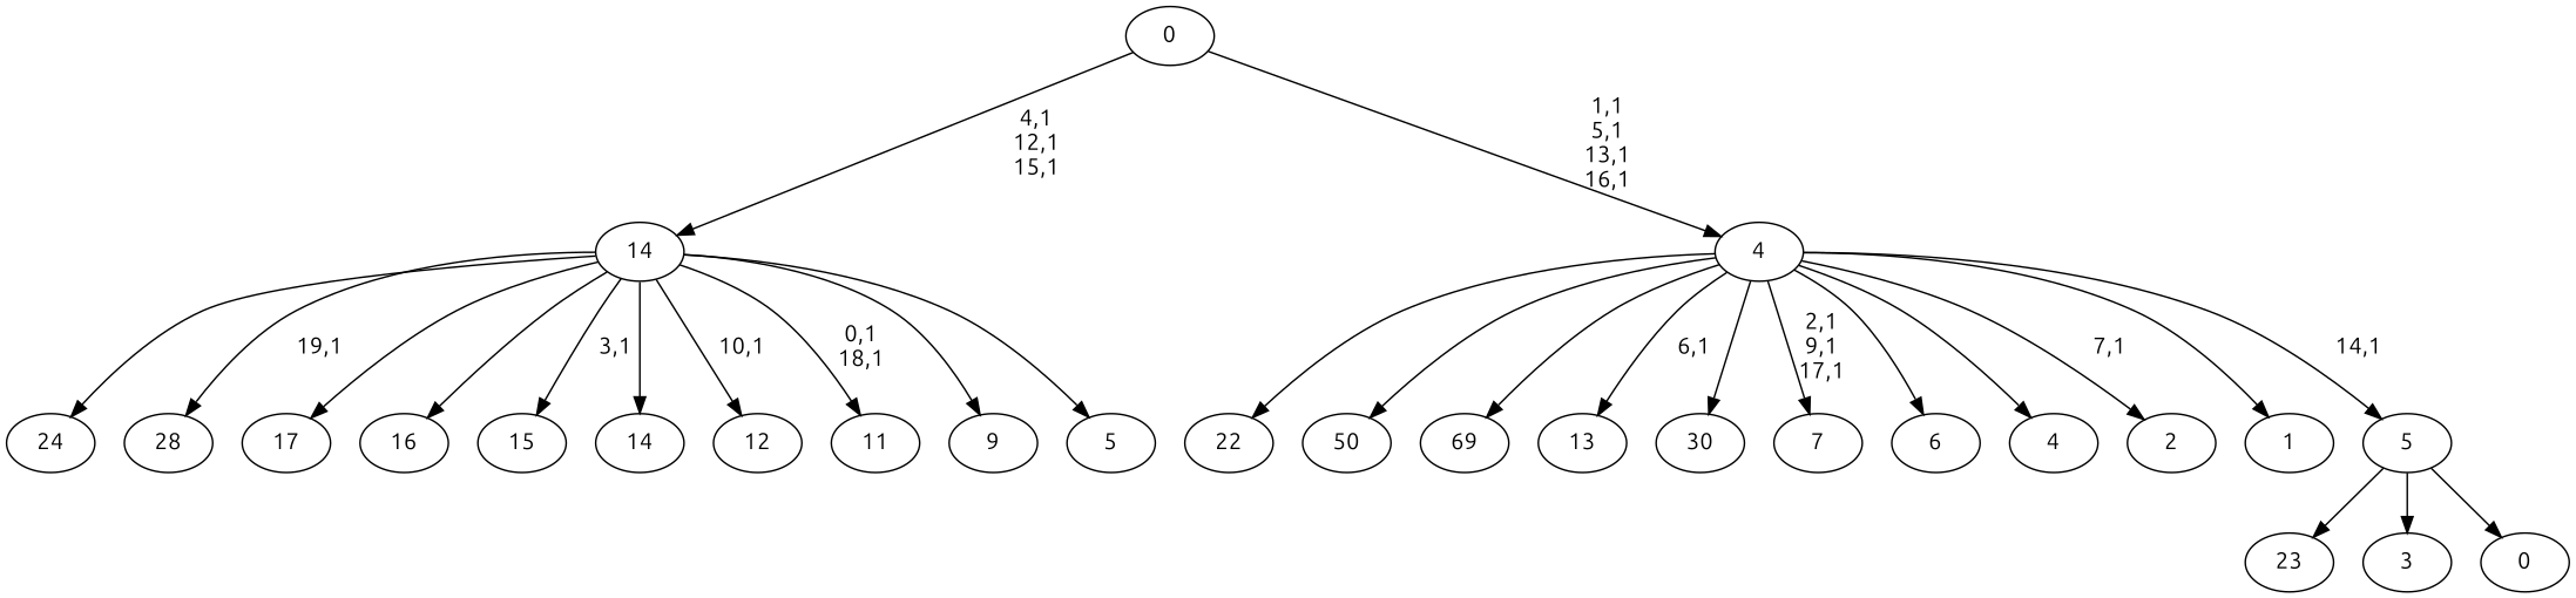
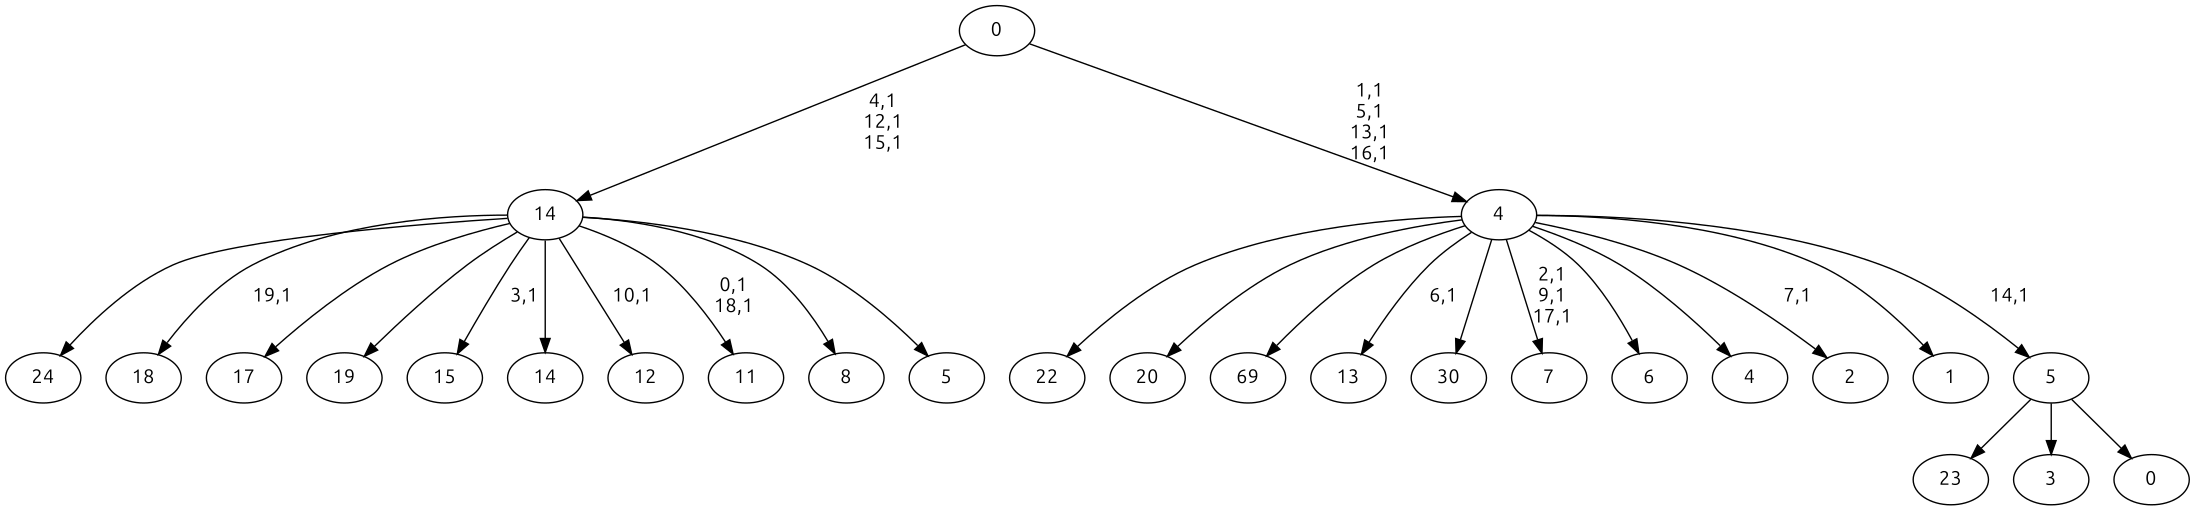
  digraph {
    fontname=Ubuntu
    node [fontname=Ubuntu]
    edge [fontname=Ubuntu]
    n1 [label=24]
    n2 [label=23]
    n3 [label=22]
-   n4 [label=50]
+   n4 [label=20]
    n5 [label=69]
-   n6 [label=28]
+   n6 [label=18]
    n7 [label=17]
-   n8 [label=16]
+   n8 [label=19]
    n9 [label=15]
    n10 [label=14]
    n11 [label=13]
    n12 [label=12]
    n13 [label=11]
    n14 [label=30]
-   n15 [label=9]
+   n15 [label=8]
    n16 [label=7]
    n17 [label=6]
    n18 [label=5]
    14
    n20 [label=4]
    n21 [label=3]
    n22 [label=2]
    n23 [label=1]
    n24 [label=0]
    5
    4
    0
    14 -> n1
    14 -> n6 [label="19,1"]
    14 -> n7
    14 -> n8
    14 -> n9 [label="3,1"]
    14 -> n10
    14 -> n12 [label="10,1"]
    14 -> n13 [label="0,1\n18,1"]
    14 -> n15
    14 -> n18
    5 -> n2
    5 -> n21
    5 -> n24
    4 -> n3
    4 -> n4
    4 -> n5
    4 -> n11 [label="6,1"]
    4 -> n14
    4 -> n16 [label="2,1\n9,1\n17,1"]
    4 -> n17
    4 -> n20
    4 -> n22 [label="7,1"]
    4 -> n23
    4 -> 5 [label="14,1"]
    0 -> 14 [label="4,1\n12,1\n15,1"]
    0 -> 4 [label="1,1\n5,1\n13,1\n16,1"]
  }
